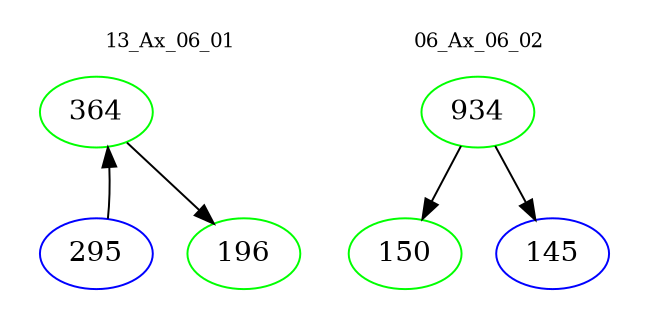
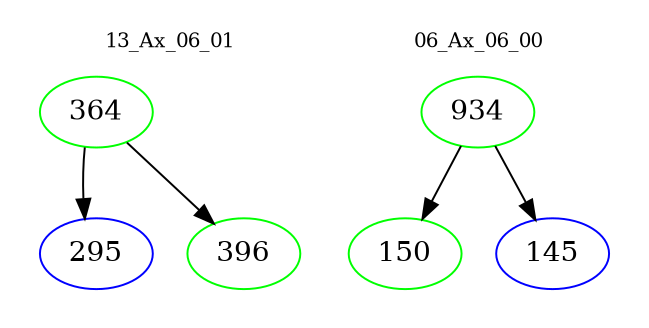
  digraph {
    node [color=green]
    edge [color=black]
    n1 [label=364]
    n2 [color=blue label=295]
-   n3 [label=196]
+   n3 [label=396]
    n4 [label=934]
    n5 [label=150]
    n6 [color=blue label=145]
    subgraph cluster_1 {
      color=white
      fontsize=10
      label="13_Ax_06_01"
      n1
      n2
      n3
    }
    subgraph cluster_2 {
      color=white
      fontsize=10
-     label="06_Ax_06_02"
+     label="06_Ax_06_00"
      n4
      n5
      n6
    }
-   n2 -> n1
+   n1 -> n2
    n1 -> n3
    n4 -> n5
    n4 -> n6
  }
